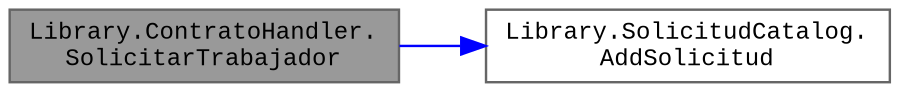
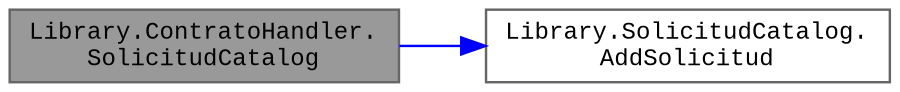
  digraph {
    rankdir=LR
    fontname="Liberation Mono"
    node [fontname="Liberation Mono" fontsize=10 shape=box style=filled]
-   n1 [color=gray40 fillcolor=grey60 fontcolor=black height=0.2 label="Library.ContratoHandler.\lSolicitarTrabajador" width=0.4]
+   n1 [color=gray40 fillcolor=grey60 fontcolor=black height=0.2 label="Library.ContratoHandler.\lSolicitudCatalog" width=0.4]
    n2 [color=grey40 fillcolor=white height=0.2 label="Library.SolicitudCatalog.\lAddSolicitud" width=0.4]
    n1 -> n2 [color=blue fontname="Liberation Mono" fontsize=10 labelfontname=Helvetica labelfontsize=10 style=solid arrowhead=normal]
  }
